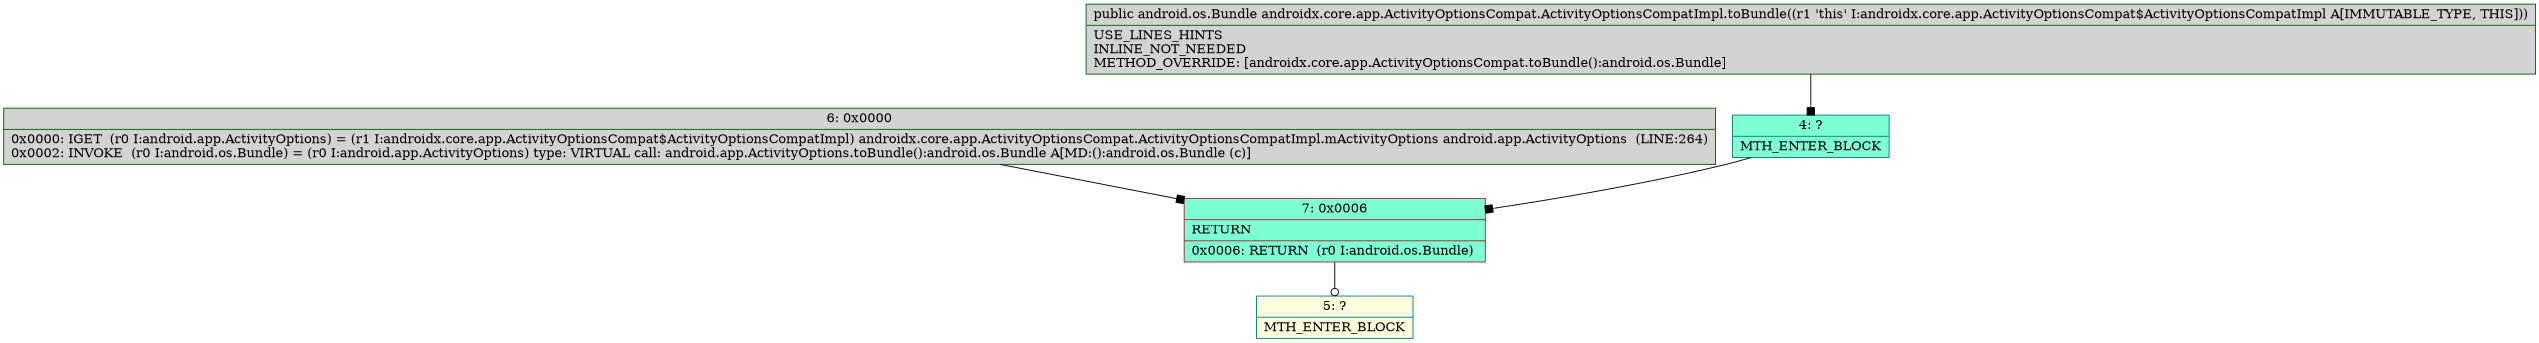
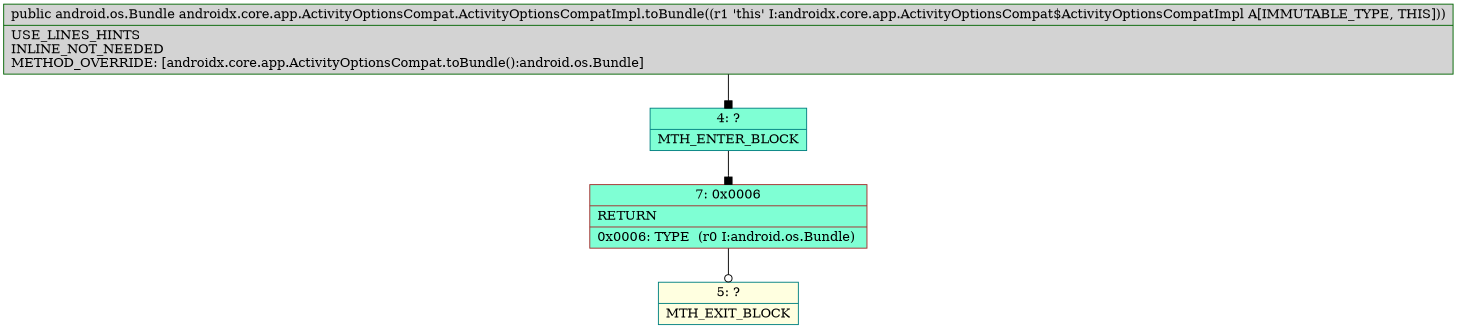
  digraph {
    node [color=teal fillcolor=aquamarine shape=record style=filled]
    edge [arrowhead=box]
    n1 [label="{4\:\ ?|MTH_ENTER_BLOCK\l}"]
-   n2 [color=brown label="{7\:\ 0x0006|RETURN\l|0x0006: RETURN  (r0 I:android.os.Bundle) \l}"]
-   n3 [color=darkgreen fillcolor=lightgrey label="{6\:\ 0x0000|0x0000: IGET  (r0 I:android.app.ActivityOptions) = (r1 I:androidx.core.app.ActivityOptionsCompat$ActivityOptionsCompatImpl) androidx.core.app.ActivityOptionsCompat.ActivityOptionsCompatImpl.mActivityOptions android.app.ActivityOptions  (LINE:264)\l0x0002: INVOKE  (r0 I:android.os.Bundle) = (r0 I:android.app.ActivityOptions) type: VIRTUAL call: android.app.ActivityOptions.toBundle():android.os.Bundle A[MD:():android.os.Bundle (c)]\l}"]
-   n4 [fillcolor=lightyellow label="{5\:\ ?|MTH_ENTER_BLOCK\l}"]
+   n2 [color=brown label="{7\:\ 0x0006|RETURN\l|0x0006: TYPE  (r0 I:android.os.Bundle) \l}"]
+   n4 [fillcolor=lightyellow label="{5\:\ ?|MTH_EXIT_BLOCK\l}"]
    n5 [color=darkgreen fillcolor=lightgrey label="{public android.os.Bundle androidx.core.app.ActivityOptionsCompat.ActivityOptionsCompatImpl.toBundle((r1 'this' I:androidx.core.app.ActivityOptionsCompat$ActivityOptionsCompatImpl A[IMMUTABLE_TYPE, THIS]))  | USE_LINES_HINTS\lINLINE_NOT_NEEDED\lMETHOD_OVERRIDE: [androidx.core.app.ActivityOptionsCompat.toBundle():android.os.Bundle]\l}"]
    n1 -> n2
    n2 -> n4 [arrowhead=odot]
-   n3 -> n2
    n5 -> n1
  }
